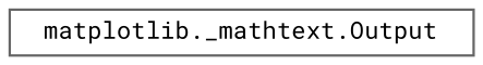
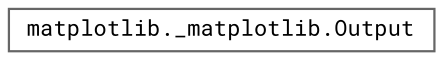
  digraph {
    rankdir=TB
    fontname="Roboto Mono"
-   n1 [color=grey40 fillcolor=white fontname="Roboto Mono" fontsize=10 height=0.2 label="matplotlib._mathtext.Output" shape=box style=filled width=0.4]
+   n1 [color=grey40 fillcolor=white fontname="Roboto Mono" fontsize=10 height=0.2 label="matplotlib._matplotlib.Output" shape=box style=filled width=0.4]
  }
